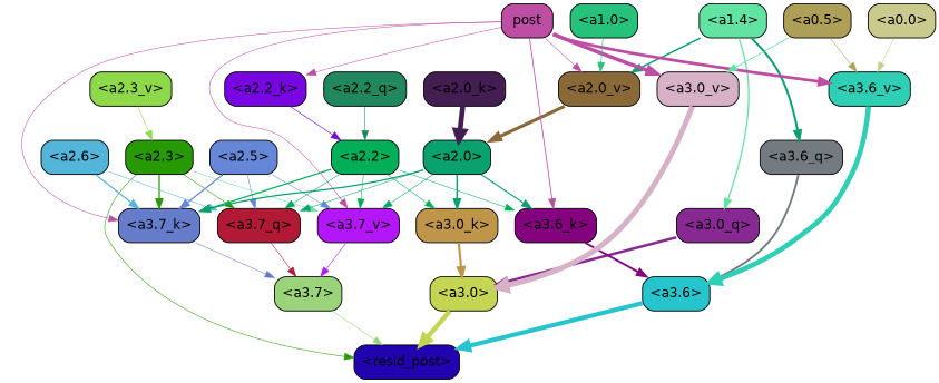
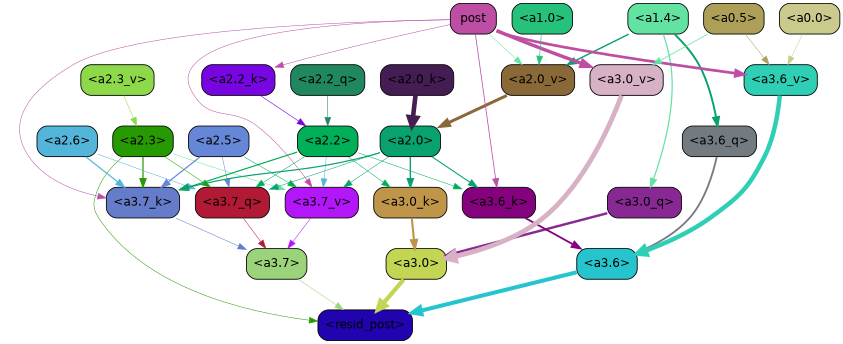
  strict digraph {
    splines=true
    node [color=black fontname=Helvetica shape=box style="filled, rounded"]
    edge [color="#09a16d" penwidth=0.6]
    "<a3.7>" [fillcolor="#9bd37a"]
    "<resid_post>" [fillcolor="#2203b0"]
    "<a3.6>" [fillcolor="#26c4cc"]
    "<a3.0>" [fillcolor="#c4d453"]
    "<a2.3>" [fillcolor="#279903"]
    "<a3.7_q>" [fillcolor="#b21935"]
    "<a3.7_k>" [fillcolor="#657cca"]
    "<a3.7_v>" [fillcolor="#b317f9"]
    "<a3.6_q>" [fillcolor="#747b80"]
    "<a3.0_q>" [fillcolor="#882993"]
    "<a3.6_k>" [fillcolor="#85027f"]
    "<a3.0_k>" [fillcolor="#bf9549"]
    "<a3.6_v>" [fillcolor="#2ecfb5"]
    "<a3.0_v>" [fillcolor="#d7b1c5"]
    "<a2.6>" [fillcolor="#52b5d9"]
    "<a2.5>" [fillcolor="#6686d7"]
    "<a2.2>" [fillcolor="#00af57"]
    "<a2.0>" [fillcolor="#09a16d"]
    "<a1.4>" [fillcolor="#62e3a1"]
    "<a2.0_v>" [fillcolor="#8a6939"]
    n21 [fillcolor="#be4ea4" label=post]
    "<a2.2_k>" [fillcolor="#7806e2"]
    "<a0.5>" [fillcolor="#ae9f58"]
    "<a0.0>" [fillcolor="#c9ca8c"]
    "<a2.2_q>" [fillcolor="#21875f"]
    "<a2.0_k>" [fillcolor="#441d53"]
    "<a2.3_v>" [fillcolor="#8ed94a"]
    "<a1.0>" [fillcolor="#26c17b"]
    "<a3.7>" -> "<resid_post>" [color="#9bd37a"]
    "<a3.6>" -> "<resid_post>" [color="#26c4cc" penwidth=4.749041676521301]
    "<a3.0>" -> "<resid_post>" [color="#c4d453" penwidth=5.004215121269226]
    "<a2.3>" -> "<resid_post>" [color="#279903"]
    "<a2.3>" -> "<a3.7_q>" [color="#279903"]
    "<a2.3>" -> "<a3.7_k>" [color="#279903" penwidth=1.4391854107379913]
    "<a2.3>" -> "<a3.7_v>" [color="#62e3a1"]
    "<a3.7_q>" -> "<a3.7>" [color="#b21935"]
    "<a3.7_k>" -> "<a3.7>" [color="#657cca"]
    "<a3.7_v>" -> "<a3.7>" [color="#b317f9"]
    "<a3.6_q>" -> "<a3.6>" [color="#747b80" penwidth=2.160832464694977]
    "<a3.0_q>" -> "<a3.0>" [color="#882993" penwidth=2.870753765106201]
    "<a3.6_k>" -> "<a3.6>" [color="#85027f" penwidth=2.13908451795578]
    "<a3.0_k>" -> "<a3.0>" [color="#bf9549" penwidth=2.520303964614868]
    "<a3.6_v>" -> "<a3.6>" [color="#2ecfb5" penwidth=5.297133803367615]
    "<a3.0_v>" -> "<a3.0>" [color="#d7b1c5" penwidth=5.680712580680847]
    "<a2.6>" -> "<a3.7_q>" [color="#52b5d9"]
    "<a2.6>" -> "<a3.7_k>" [color="#52b5d9" penwidth=1.4180794060230255]
    "<a2.5>" -> "<a3.7_q>" [color="#6686d7"]
    "<a2.5>" -> "<a3.7_k>" [color="#6686d7" penwidth=1.4281435310840607]
-   "<a2.5>" -> "<a3.7_v>" [color="#6686d7"]
+   "<a2.5>" -> "<a3.7_v>" [color="#00af57"]
    "<a2.2>" -> "<a3.7_q>" [color="#00af57"]
    "<a2.2>" -> "<a3.7_k>" [color="#00af57" penwidth=1.3982512056827545]
-   "<a2.2>" -> "<a3.7_v>" [color="#00af57"]
+   "<a2.2>" -> "<a3.7_v>" [color="#52b5d9"]
    "<a2.2>" -> "<a3.6_k>" [color="#00af57"]
    "<a2.2>" -> "<a3.0_k>" [color="#00af57"]
    "<a2.0>" -> "<a3.7_q>"
    "<a2.0>" -> "<a3.7_k>" [penwidth=1.404832512140274]
    "<a2.0>" -> "<a3.7_v>"
    "<a2.0>" -> "<a3.6_k>" [penwidth=1.2708758115768433]
    "<a2.0>" -> "<a3.0_k>" [penwidth=1.6207245588302612]
    "<a1.4>" -> "<a3.6_q>" [penwidth=2.289449453353882]
    "<a1.4>" -> "<a3.0_q>" [color="#62e3a1" penwidth=1.4600623846054077]
    "<a1.4>" -> "<a2.0_v>" [penwidth=1.676277220249176]
    "<a2.0_v>" -> "<a2.0>" [color="#8a6939" penwidth=3.56003999710083]
    n21 -> "<a3.7_k>" [color="#be4ea4"]
    n21 -> "<a3.7_v>" [color="#be4ea4"]
    n21 -> "<a3.6_k>" [color="#be4ea4" penwidth=0.9291638135910034]
    n21 -> "<a3.6_v>" [color="#be4ea4" penwidth=3.1808209121227264]
    n21 -> "<a3.0_v>" [color="#be4ea4" penwidth=4.036660343408585]
-   n21 -> "<a2.0_v>" [color="#be4ea4"]
+   n21 -> "<a2.0_v>" [color="#62e3a1"]
    n21 -> "<a2.2_k>" [color="#be4ea4"]
    "<a2.2_k>" -> "<a2.2>" [color="#7806e2" penwidth=0.7060726433992386]
    "<a0.5>" -> "<a3.6_v>" [color="#ae9f58"]
    "<a0.5>" -> "<a3.0_v>" [color="#62e3a1" penwidth=0.8798569142818451]
    "<a0.0>" -> "<a3.6_v>" [color="#c9ca8c"]
    "<a2.2_q>" -> "<a2.2>" [color="#21875f" penwidth=0.6392357051372528]
    "<a2.0_k>" -> "<a2.0>" [color="#441d53" penwidth=5.401692286133766]
    "<a2.3_v>" -> "<a2.3>" [color="#8ed94a"]
    "<a1.0>" -> "<a2.0_v>" [color="#26c17b" penwidth=0.7355214953422546]
  }
